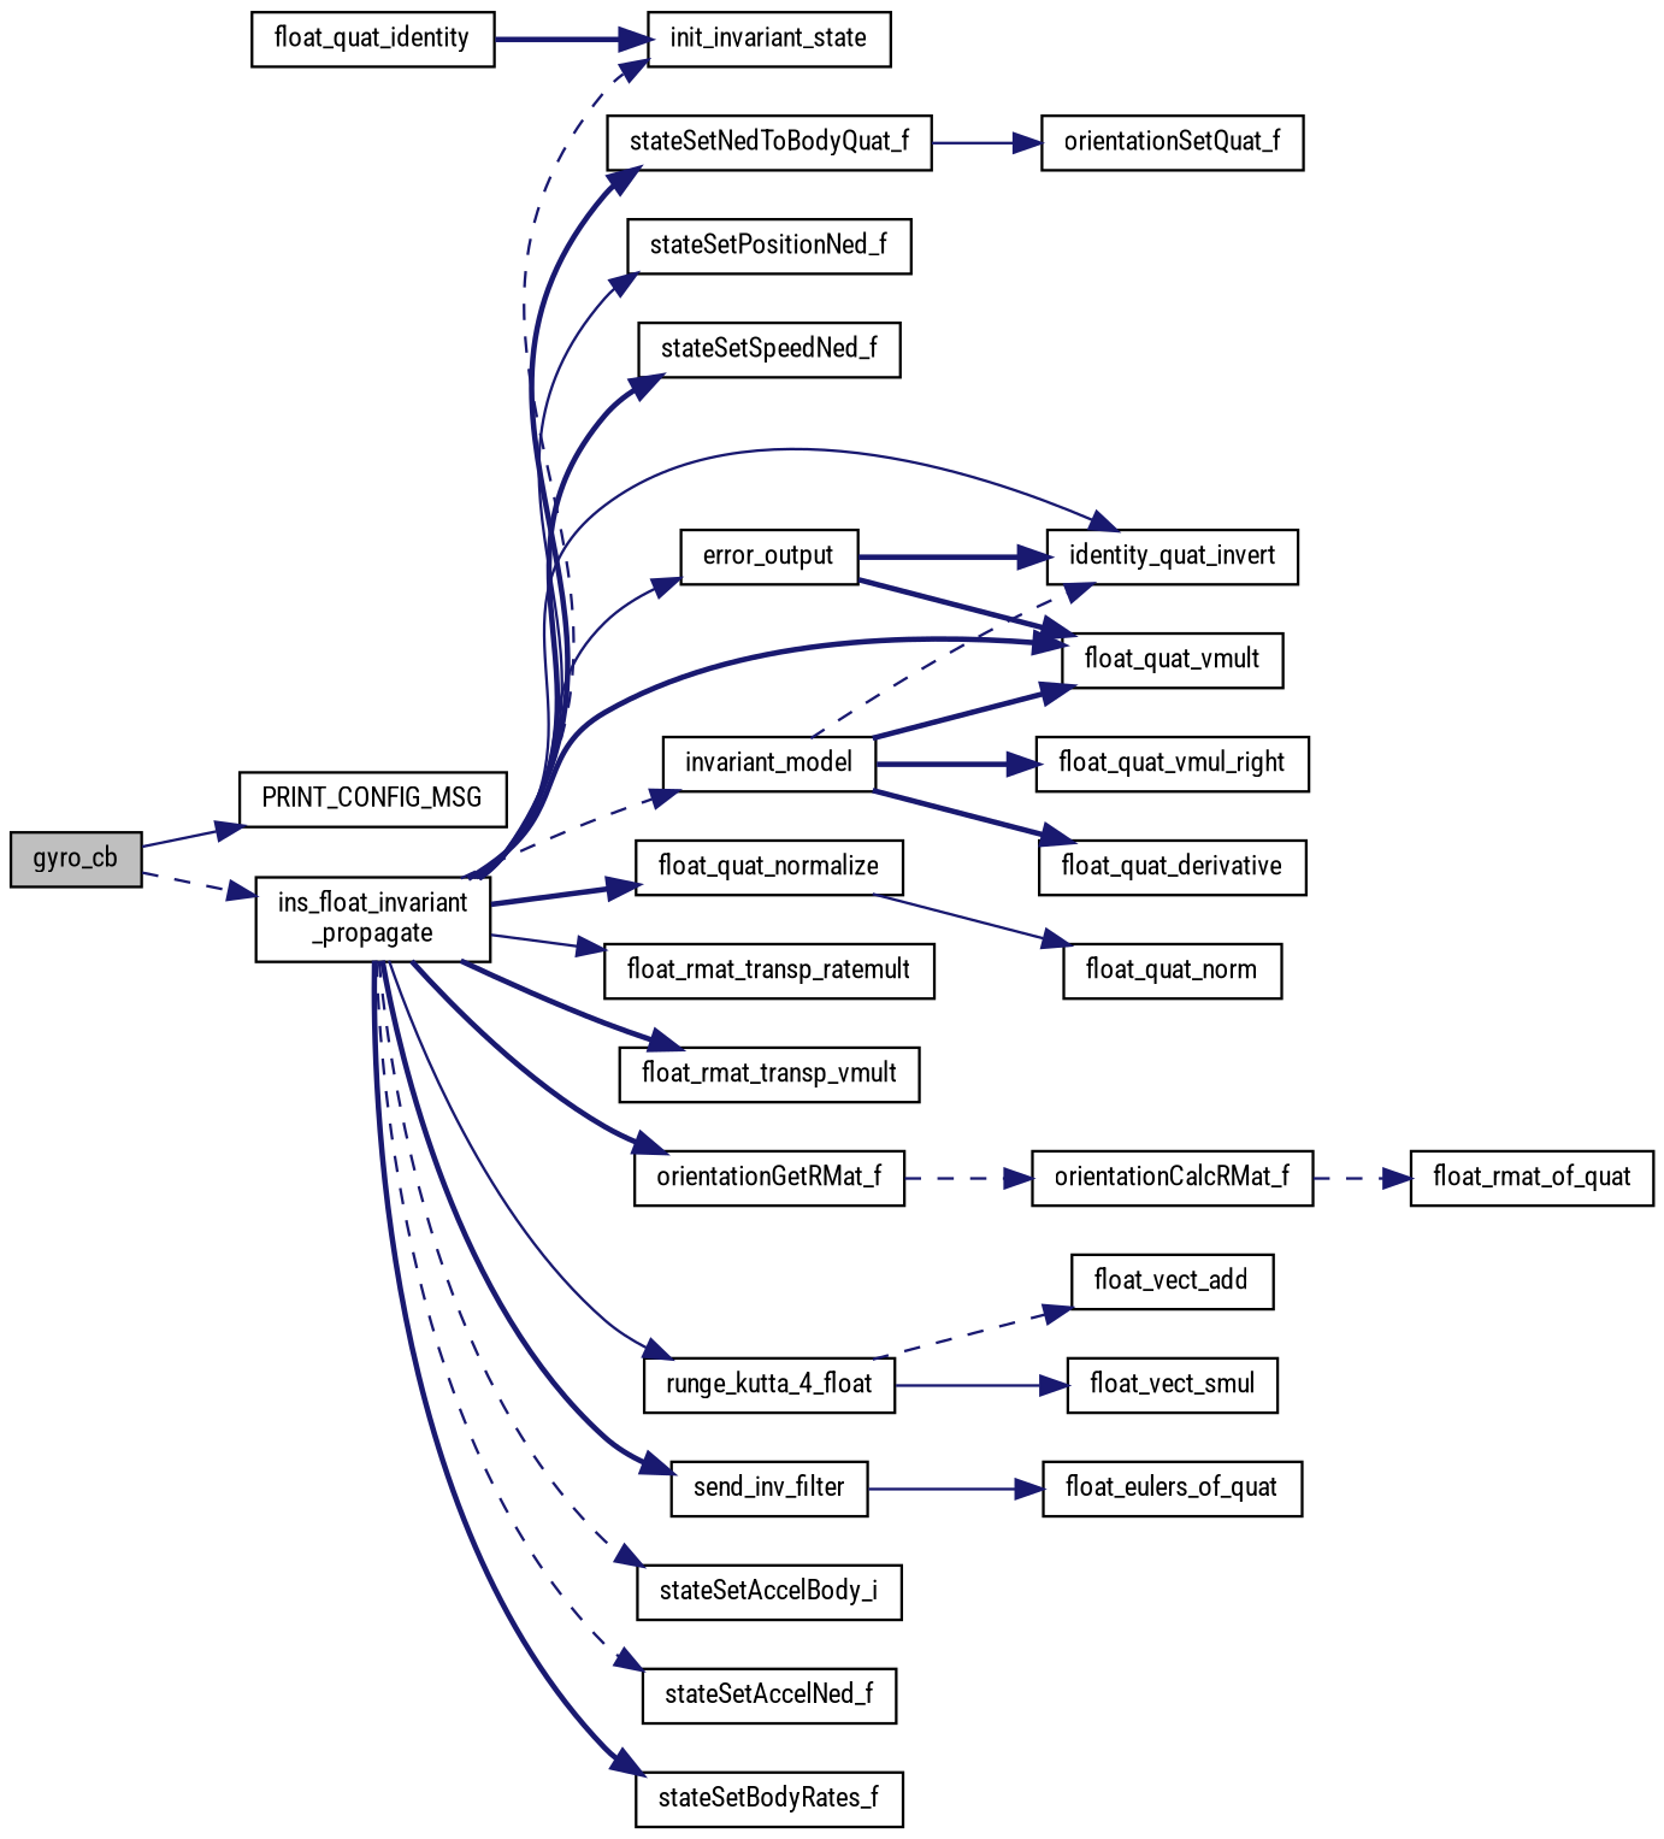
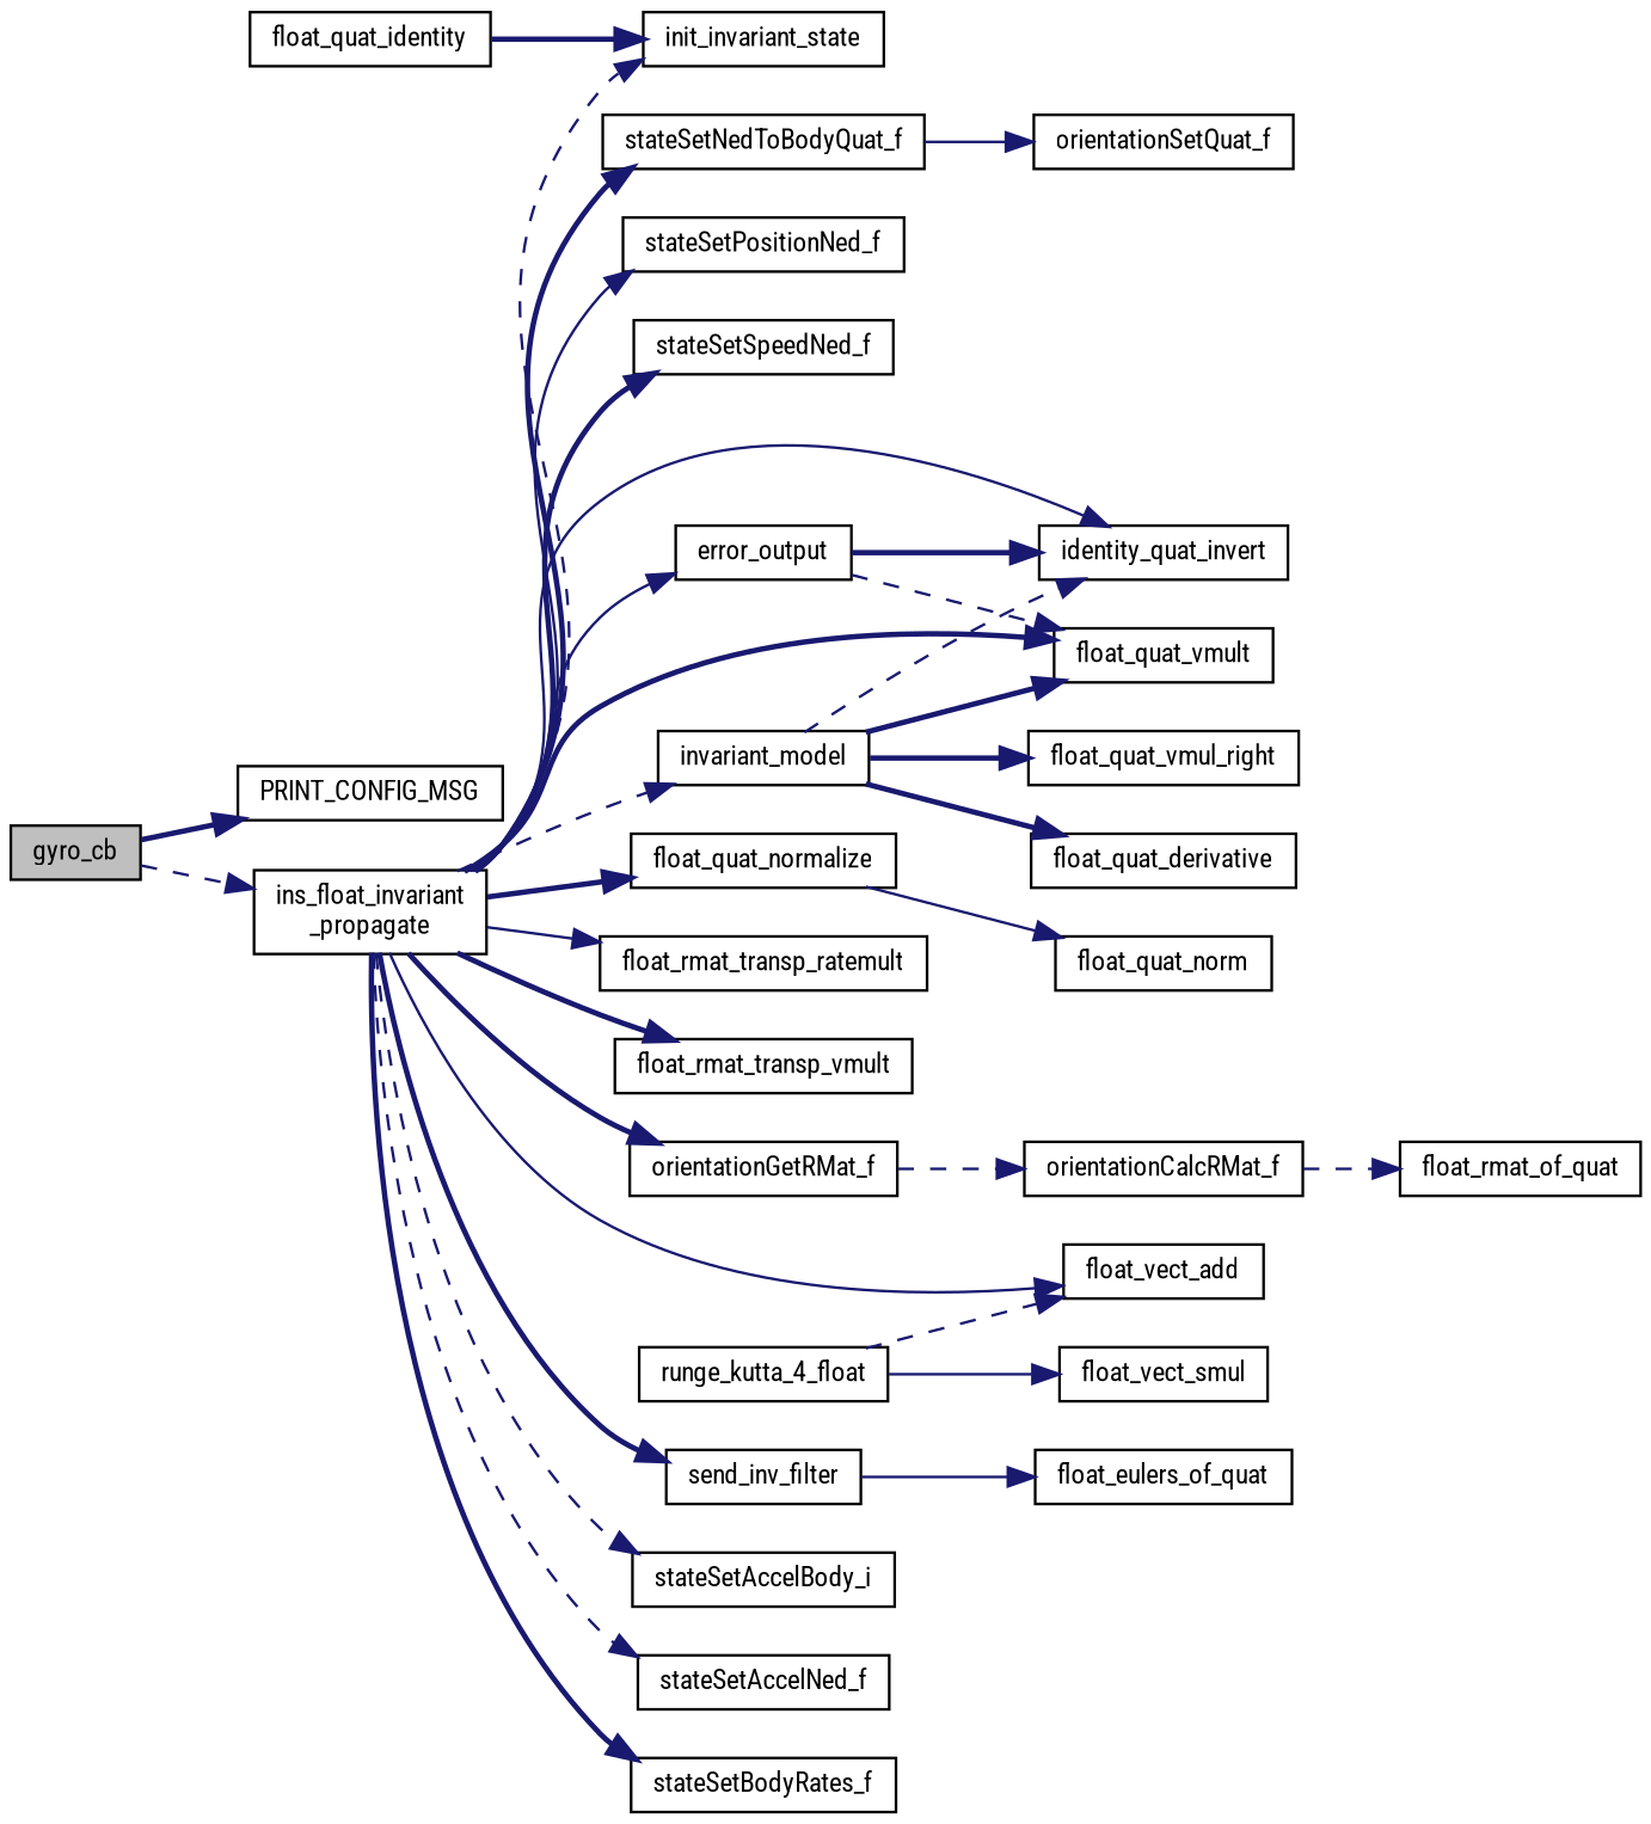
  digraph {
    fontname="Roboto Condensed"
    rankdir=LR
    node [color=black fillcolor=white fontname="Roboto Condensed" fontsize=10 shape=record style=filled]
    edge [color=midnightblue fontname="Roboto Condensed" fontsize=10 labelfontname=FreeSans labelfontsize=10 style=bold]
    n1 [fillcolor=grey75 fontcolor=black height=0.2 label=gyro_cb width=0.4]
    n2 [height=0.2 label="ins_float_invariant\l_propagate" width=0.4]
    n3 [height=0.2 label=PRINT_CONFIG_MSG width=0.4]
    n4 [height=0.2 label=error_output width=0.4]
    n5 [height=0.2 label=identity_quat_invert width=0.4]
    n6 [height=0.2 label=float_quat_vmult width=0.4]
    n7 [height=0.2 label=float_quat_normalize width=0.4]
    n8 [height=0.2 label=float_rmat_transp_ratemult width=0.4]
    n9 [height=0.2 label=float_rmat_transp_vmult width=0.4]
    n10 [height=0.2 label=init_invariant_state width=0.4]
    n11 [height=0.2 label=invariant_model width=0.4]
    n12 [height=0.2 label=orientationGetRMat_f width=0.4]
    n13 [height=0.2 label=runge_kutta_4_float width=0.4]
    n14 [height=0.2 label=send_inv_filter width=0.4]
    n15 [height=0.2 label=stateSetAccelBody_i width=0.4]
    n16 [height=0.2 label=stateSetAccelNed_f width=0.4]
    n17 [height=0.2 label=stateSetBodyRates_f width=0.4]
    n18 [height=0.2 label=stateSetNedToBodyQuat_f width=0.4]
    n19 [height=0.2 label=stateSetPositionNed_f width=0.4]
    n20 [height=0.2 label=stateSetSpeedNed_f width=0.4]
    n21 [height=0.2 label=float_quat_norm width=0.4]
    n22 [height=0.2 label=float_quat_derivative width=0.4]
    n23 [height=0.2 label=float_quat_vmul_right width=0.4]
    n24 [height=0.2 label=orientationCalcRMat_f width=0.4]
    n25 [height=0.2 label=float_vect_add width=0.4]
    n26 [height=0.2 label=float_vect_smul width=0.4]
    n27 [height=0.2 label=float_eulers_of_quat width=0.4]
    n28 [height=0.2 label=orientationSetQuat_f width=0.4]
    n29 [height=0.2 label=float_quat_identity width=0.4]
    n30 [height=0.2 label=float_rmat_of_quat width=0.4]
    n1 -> n2 [style=dashed]
-   n1 -> n3 [style=solid]
+   n1 -> n3
    n2 -> n4 [style=solid]
    n2 -> n5 [style=solid]
    n2 -> n6
    n2 -> n7
    n2 -> n8 [style=solid]
    n2 -> n9
    n2 -> n10 [style=dashed]
    n2 -> n11 [style=dashed]
    n2 -> n12
-   n2 -> n13 [style=solid]
+   n2 -> n25 [style=solid]
    n2 -> n14
    n2 -> n15 [style=dashed]
    n2 -> n16 [style=dashed]
    n2 -> n17
    n2 -> n18
    n2 -> n19 [style=solid]
    n2 -> n20
    n4 -> n5
-   n4 -> n6
+   n4 -> n6 [style=dashed]
    n7 -> n21 [style=solid]
    n11 -> n5 [style=dashed]
    n11 -> n6
    n11 -> n22
    n11 -> n23
    n12 -> n24 [style=dashed]
    n13 -> n25 [style=dashed]
    n13 -> n26 [style=solid]
    n14 -> n27 [style=solid]
    n18 -> n28 [style=solid]
    n24 -> n30 [style=dashed]
    n29 -> n10
  }
